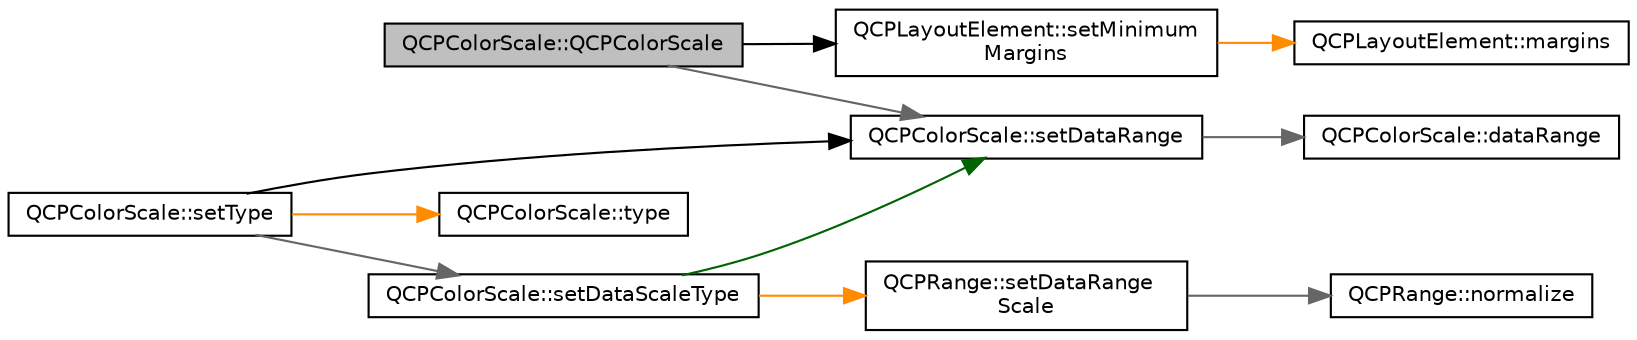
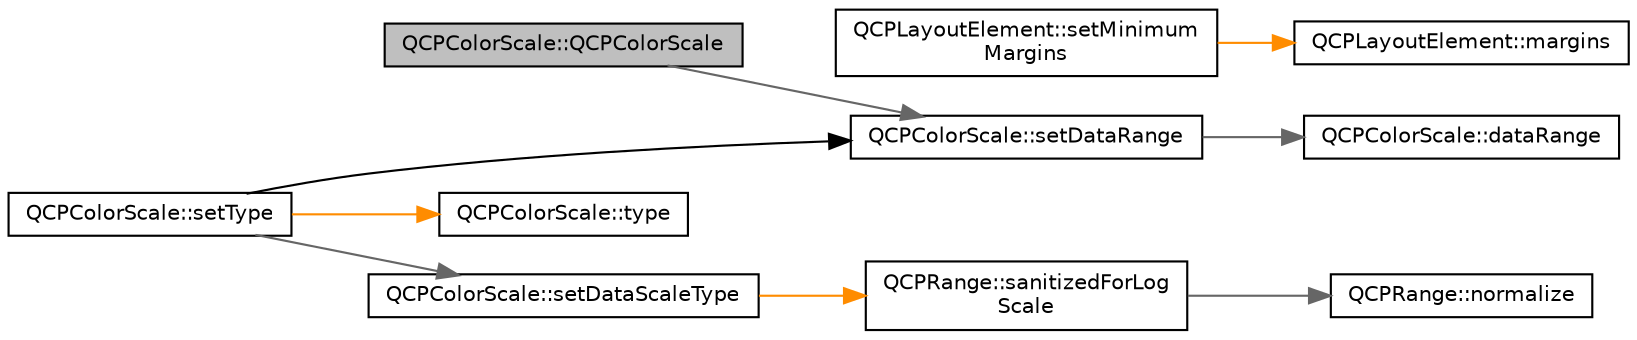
  digraph {
    rankdir=LR
    node [color=black fillcolor=white fontname=Helvetica fontsize=10 shape=record style=filled]
    edge [color=gray40 fontname=Helvetica fontsize=10 labelfontname=Helvetica labelfontsize=10 style=solid]
    n1 [fillcolor=grey75 fontcolor=black height=0.2 label="QCPColorScale::QCPColorScale" width=0.4]
    n2 [height=0.2 label="QCPLayoutElement::setMinimum\lMargins" width=0.4]
    n3 [height=0.2 label="QCPColorScale::setDataRange" width=0.4]
    n4 [height=0.2 label="QCPLayoutElement::margins" width=0.4]
    n5 [height=0.2 label="QCPColorScale::setType" width=0.4]
    n6 [height=0.2 label="QCPColorScale::type" width=0.4]
    n7 [height=0.2 label="QCPColorScale::setDataScaleType" width=0.4]
    n8 [height=0.2 label="QCPColorScale::dataRange" width=0.4]
-   n9 [height=0.2 label="QCPRange::setDataRange\lScale" width=0.4]
+   n9 [height=0.2 label="QCPRange::sanitizedForLog\lScale" width=0.4]
    n10 [height=0.2 label="QCPRange::normalize" width=0.4]
-   n1 -> n2 [color=black]
    n1 -> n3
    n2 -> n4 [color=darkorange]
    n3 -> n8
    n5 -> n3 [color=black]
    n5 -> n6 [color=darkorange]
    n5 -> n7
-   n7 -> n3 [color=darkgreen]
    n7 -> n9 [color=darkorange]
    n9 -> n10
  }
